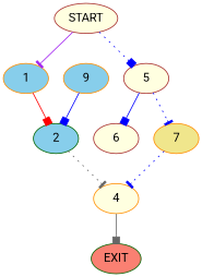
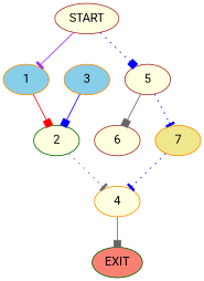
  digraph {
    fontname=Roboto
    node [color=darkorange fillcolor=lightyellow fontname=Roboto style=filled]
    edge [arrowhead=box color=blue fontname=Roboto style=solid]
    n1 [color=brown label=START]
    1 [fillcolor=skyblue]
    5 [color=brown]
-   2 [color=darkgreen fillcolor=skyblue]
+   2 [color=darkgreen]
    6 [color=brown]
    7 [fillcolor=khaki]
    4
-   3 [fillcolor=skyblue label=9]
+   3 [fillcolor=skyblue]
    n9 [color=darkgreen fillcolor=salmon label=EXIT]
    n1 -> 1 [arrowhead=tee color=purple]
    n1 -> 5 [style=dotted]
    1 -> 2 [color=red]
-   5 -> 6
+   5 -> 6 [color=gray40]
    5 -> 7 [arrowhead=tee style=dotted]
    2 -> 4 [arrowhead=tee color=gray40 style=dotted]
    7 -> 4 [arrowhead=tee style=dotted]
    4 -> n9 [color=gray40]
    3 -> 2
  }
